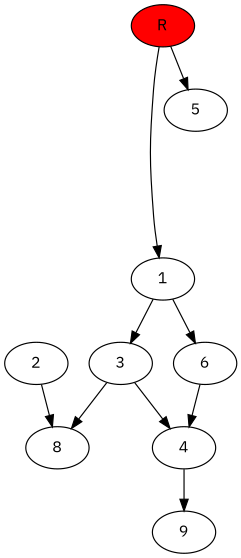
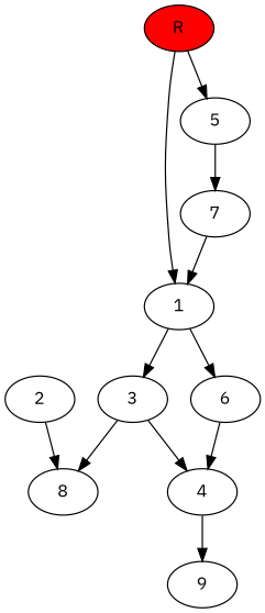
  digraph {
    fontname="IBM Plex Sans"
    node [fontname="IBM Plex Sans"]
    edge [fontname="IBM Plex Sans"]
    1
    3
    6
    8
    4
    2
    9
    5
+   7
    R [fillcolor="#ff0000" style=filled]
    1 -> 3
    1 -> 6
    3 -> 8
    3 -> 4
    6 -> 4
    4 -> 9
    2 -> 8
+   5 -> 7
+   7 -> 1
    R -> 1
    R -> 5
  }
